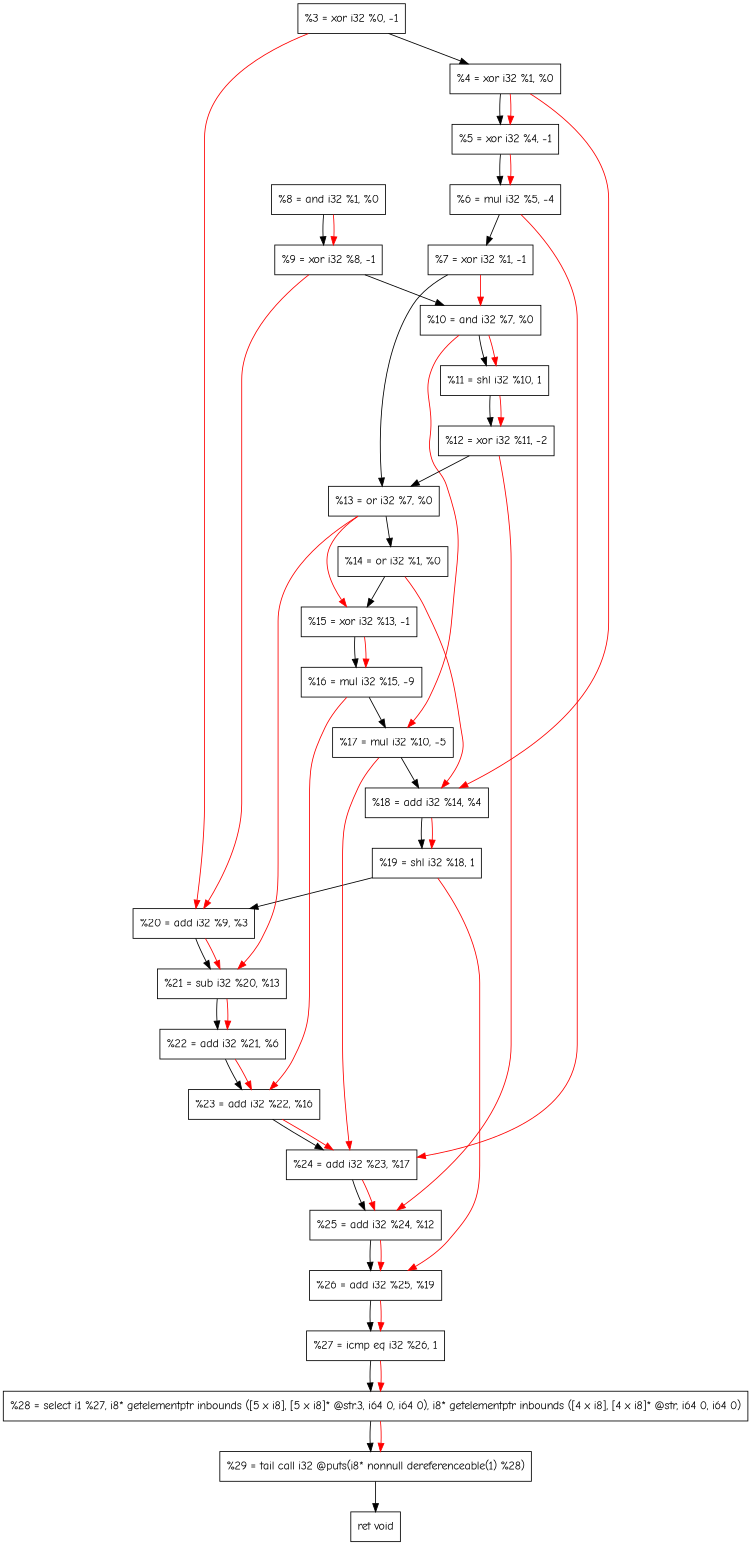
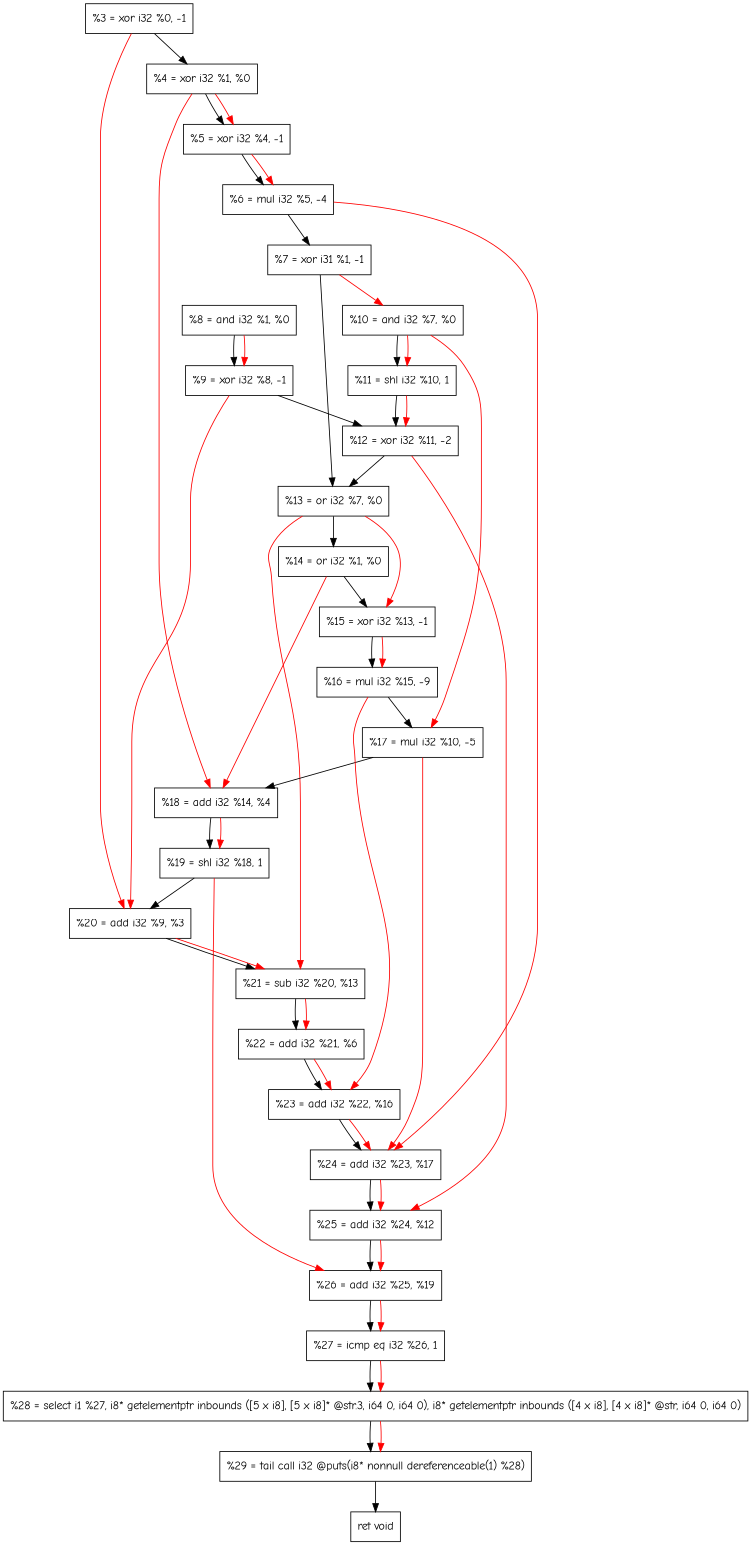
  digraph {
    fontname="Comic Neue"
    node [fontname="Comic Neue" shape=record]
    edge [fontname="Comic Neue" color=red]
    n1 [label="  %3 = xor i32 %0, -1"]
    n2 [label="  %4 = xor i32 %1, %0"]
    n3 [label="  %20 = add i32 %9, %3"]
    n4 [label="  %5 = xor i32 %4, -1"]
    n5 [label="  %18 = add i32 %14, %4"]
    n6 [label="  %21 = sub i32 %20, %13"]
    n7 [label="  %6 = mul i32 %5, -4"]
    n8 [label="  %19 = shl i32 %18, 1"]
-   n9 [label="  %7 = xor i32 %1, -1"]
+   n9 [label="%7 = xor i31 %1, -1"]
    n10 [label="  %24 = add i32 %23, %17"]
    n11 [label="  %10 = and i32 %7, %0"]
    n12 [label="  %13 = or i32 %7, %0"]
    n13 [label="  %22 = add i32 %21, %6"]
    n14 [label="  %23 = add i32 %22, %16"]
    n15 [label="  %8 = and i32 %1, %0"]
    n16 [label="  %9 = xor i32 %8, -1"]
    n17 [label="  %11 = shl i32 %10, 1"]
    n18 [label="  %17 = mul i32 %10, -5"]
    n19 [label="  %14 = or i32 %1, %0"]
    n20 [label="  %15 = xor i32 %13, -1"]
    n21 [label="  %12 = xor i32 %11, -2"]
    n22 [label="  %25 = add i32 %24, %12"]
    n23 [label="  %26 = add i32 %25, %19"]
    n24 [label="  %16 = mul i32 %15, -9"]
    n25 [label="  %27 = icmp eq i32 %26, 1"]
    n26 [label="  %28 = select i1 %27, i8* getelementptr inbounds ([5 x i8], [5 x i8]* @str.3, i64 0, i64 0), i8* getelementptr inbounds ([4 x i8], [4 x i8]* @str, i64 0, i64 0)"]
    n27 [label="  %29 = tail call i32 @puts(i8* nonnull dereferenceable(1) %28)"]
    n28 [label="  ret void"]
    n1 -> n2 [color=""]
    n1 -> n3
    n2 -> n4 [color=""]
    n2 -> n4
    n2 -> n5
    n3 -> n6 [color=""]
    n3 -> n6
    n4 -> n7 [color=""]
    n4 -> n7
    n5 -> n8 [color=""]
    n5 -> n8
    n6 -> n13 [color=""]
    n6 -> n13
    n7 -> n9 [color=""]
    n7 -> n10
    n8 -> n3 [color=""]
    n8 -> n23
    n9 -> n11
    n9 -> n12 [color=black]
    n10 -> n22 [color=""]
    n10 -> n22
    n11 -> n17 [color=""]
    n11 -> n17
    n11 -> n18
    n12 -> n6
    n12 -> n19 [color=""]
    n12 -> n20
    n13 -> n14 [color=""]
    n13 -> n14
    n14 -> n10 [color=""]
    n14 -> n10
    n15 -> n16 [color=""]
    n15 -> n16
    n16 -> n3
-   n16 -> n11 [color=""]
+   n16 -> n21 [color=""]
    n17 -> n21 [color=""]
    n17 -> n21
    n18 -> n5 [color=""]
    n18 -> n10
    n19 -> n5
    n19 -> n20 [color=""]
    n20 -> n24 [color=""]
    n20 -> n24
    n21 -> n12 [color=""]
    n21 -> n22
    n22 -> n23 [color=""]
    n22 -> n23
    n23 -> n25 [color=""]
    n23 -> n25
    n24 -> n14
    n24 -> n18 [color=""]
    n25 -> n26 [color=""]
    n25 -> n26
    n26 -> n27 [color=""]
    n26 -> n27
    n27 -> n28 [color=""]
  }
